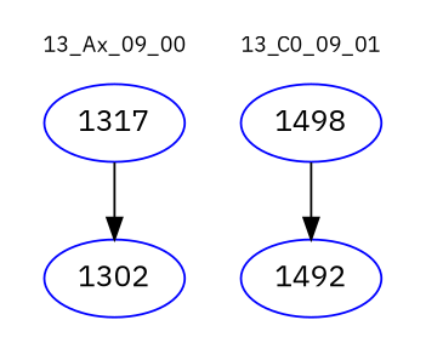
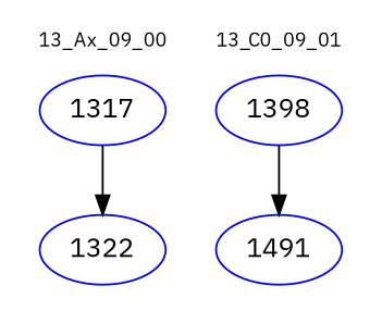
  digraph {
    fontname="IBM Plex Sans"
    node [color=blue fontname="IBM Plex Sans"]
    edge [color=black fontname="IBM Plex Sans"]
    n1 [label=1317]
-   n2 [label=1302]
-   n3 [label=1498]
-   n4 [label=1492]
+   n2 [label=1322]
+   n3 [label=1398]
+   n4 [label=1491]
    subgraph cluster_1 {
      color=white
      fontsize=10
      label="13_Ax_09_00"
      n1
      n2
    }
    subgraph cluster_2 {
      color=white
      fontsize=10
      label="13_C0_09_01"
      n3
      n4
    }
    n1 -> n2
    n3 -> n4
  }
